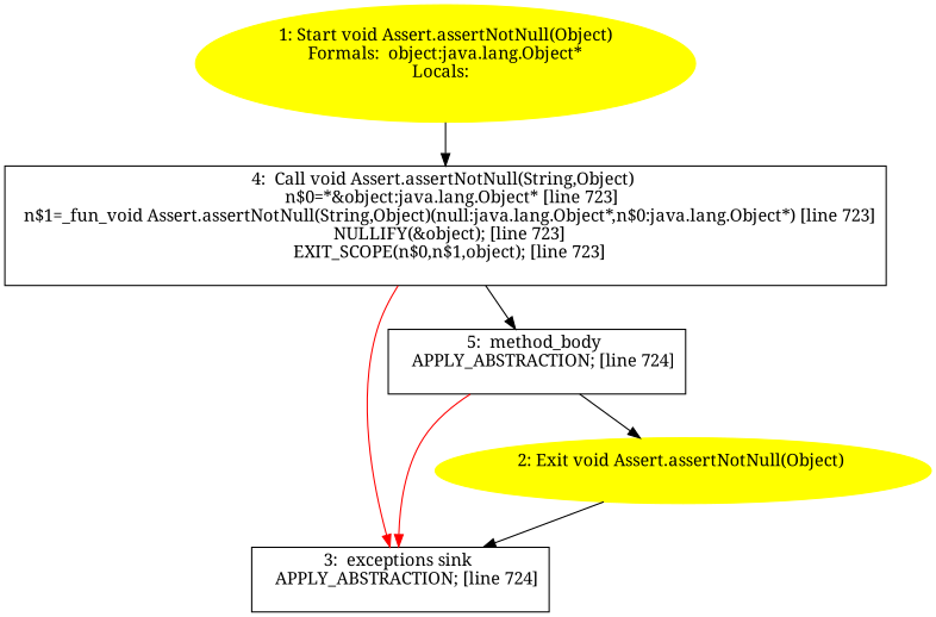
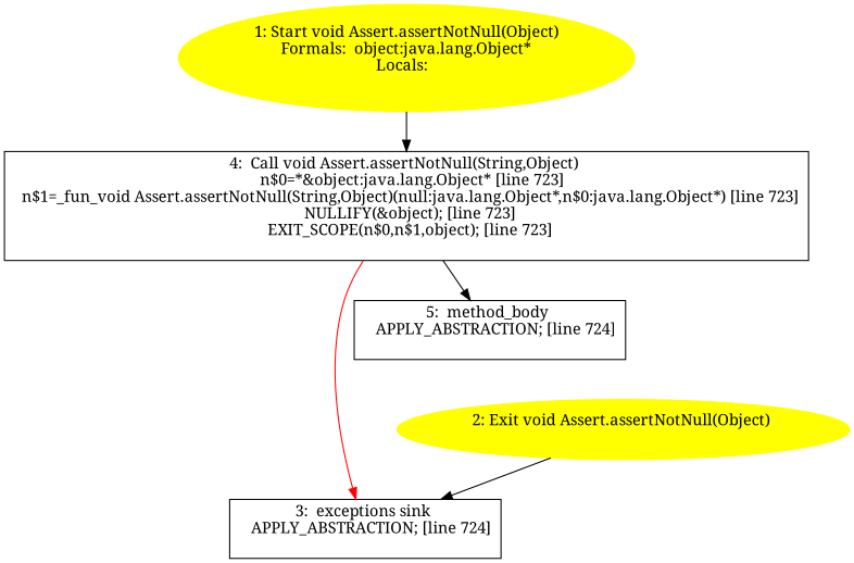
  digraph {
    fontname="Noto Serif"
    node [fontname="Noto Serif" shape=box]
    edge [fontname="Noto Serif"]
    n1 [color=yellow label="1: Start void Assert.assertNotNull(Object)\nFormals:  object:java.lang.Object*\nLocals:  \n  " style=filled shape=""]
    n2 [label="4:  Call void Assert.assertNotNull(String,Object) \n   n$0=*&object:java.lang.Object* [line 723]\n  n$1=_fun_void Assert.assertNotNull(String,Object)(null:java.lang.Object*,n$0:java.lang.Object*) [line 723]\n  NULLIFY(&object); [line 723]\n  EXIT_SCOPE(n$0,n$1,object); [line 723]\n "]
    n3 [label="3:  exceptions sink \n   APPLY_ABSTRACTION; [line 724]\n "]
    n4 [label="5:  method_body \n   APPLY_ABSTRACTION; [line 724]\n "]
    n5 [color=yellow label="2: Exit void Assert.assertNotNull(Object) \n  " style=filled shape=""]
    n1 -> n2
    n2 -> n3 [color=red]
    n2 -> n4
-   n4 -> n3 [color=red]
-   n4 -> n5
    n5 -> n3
  }
